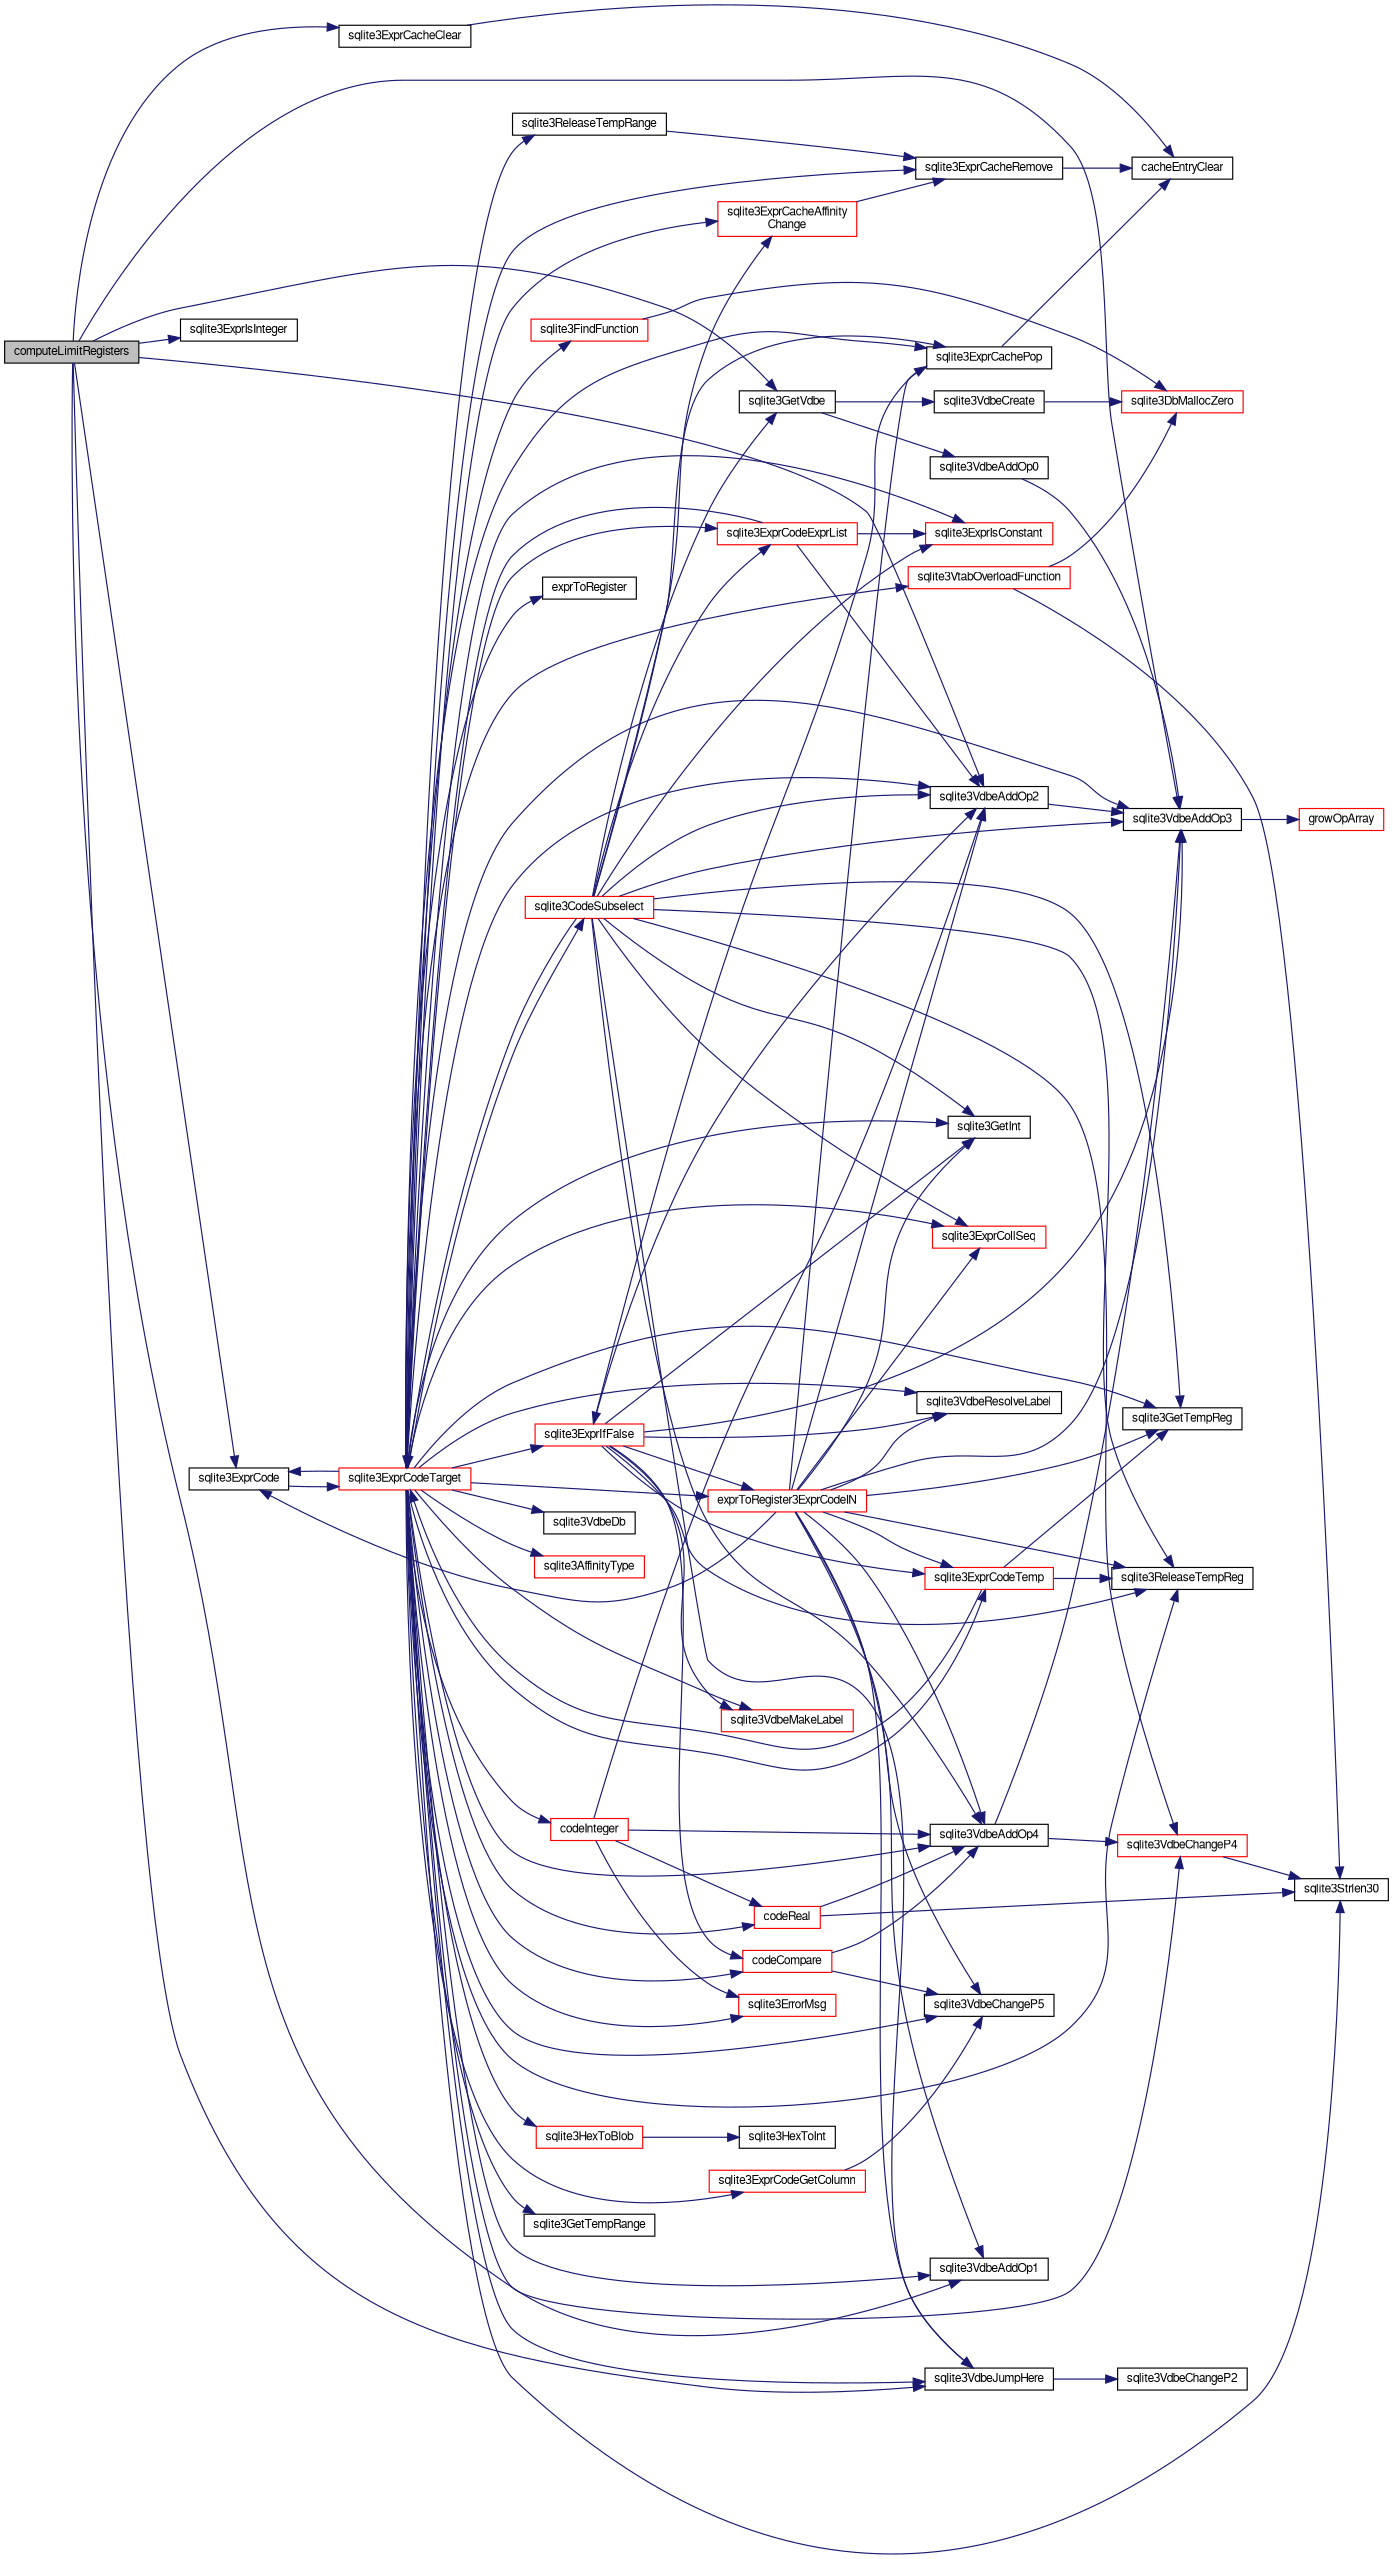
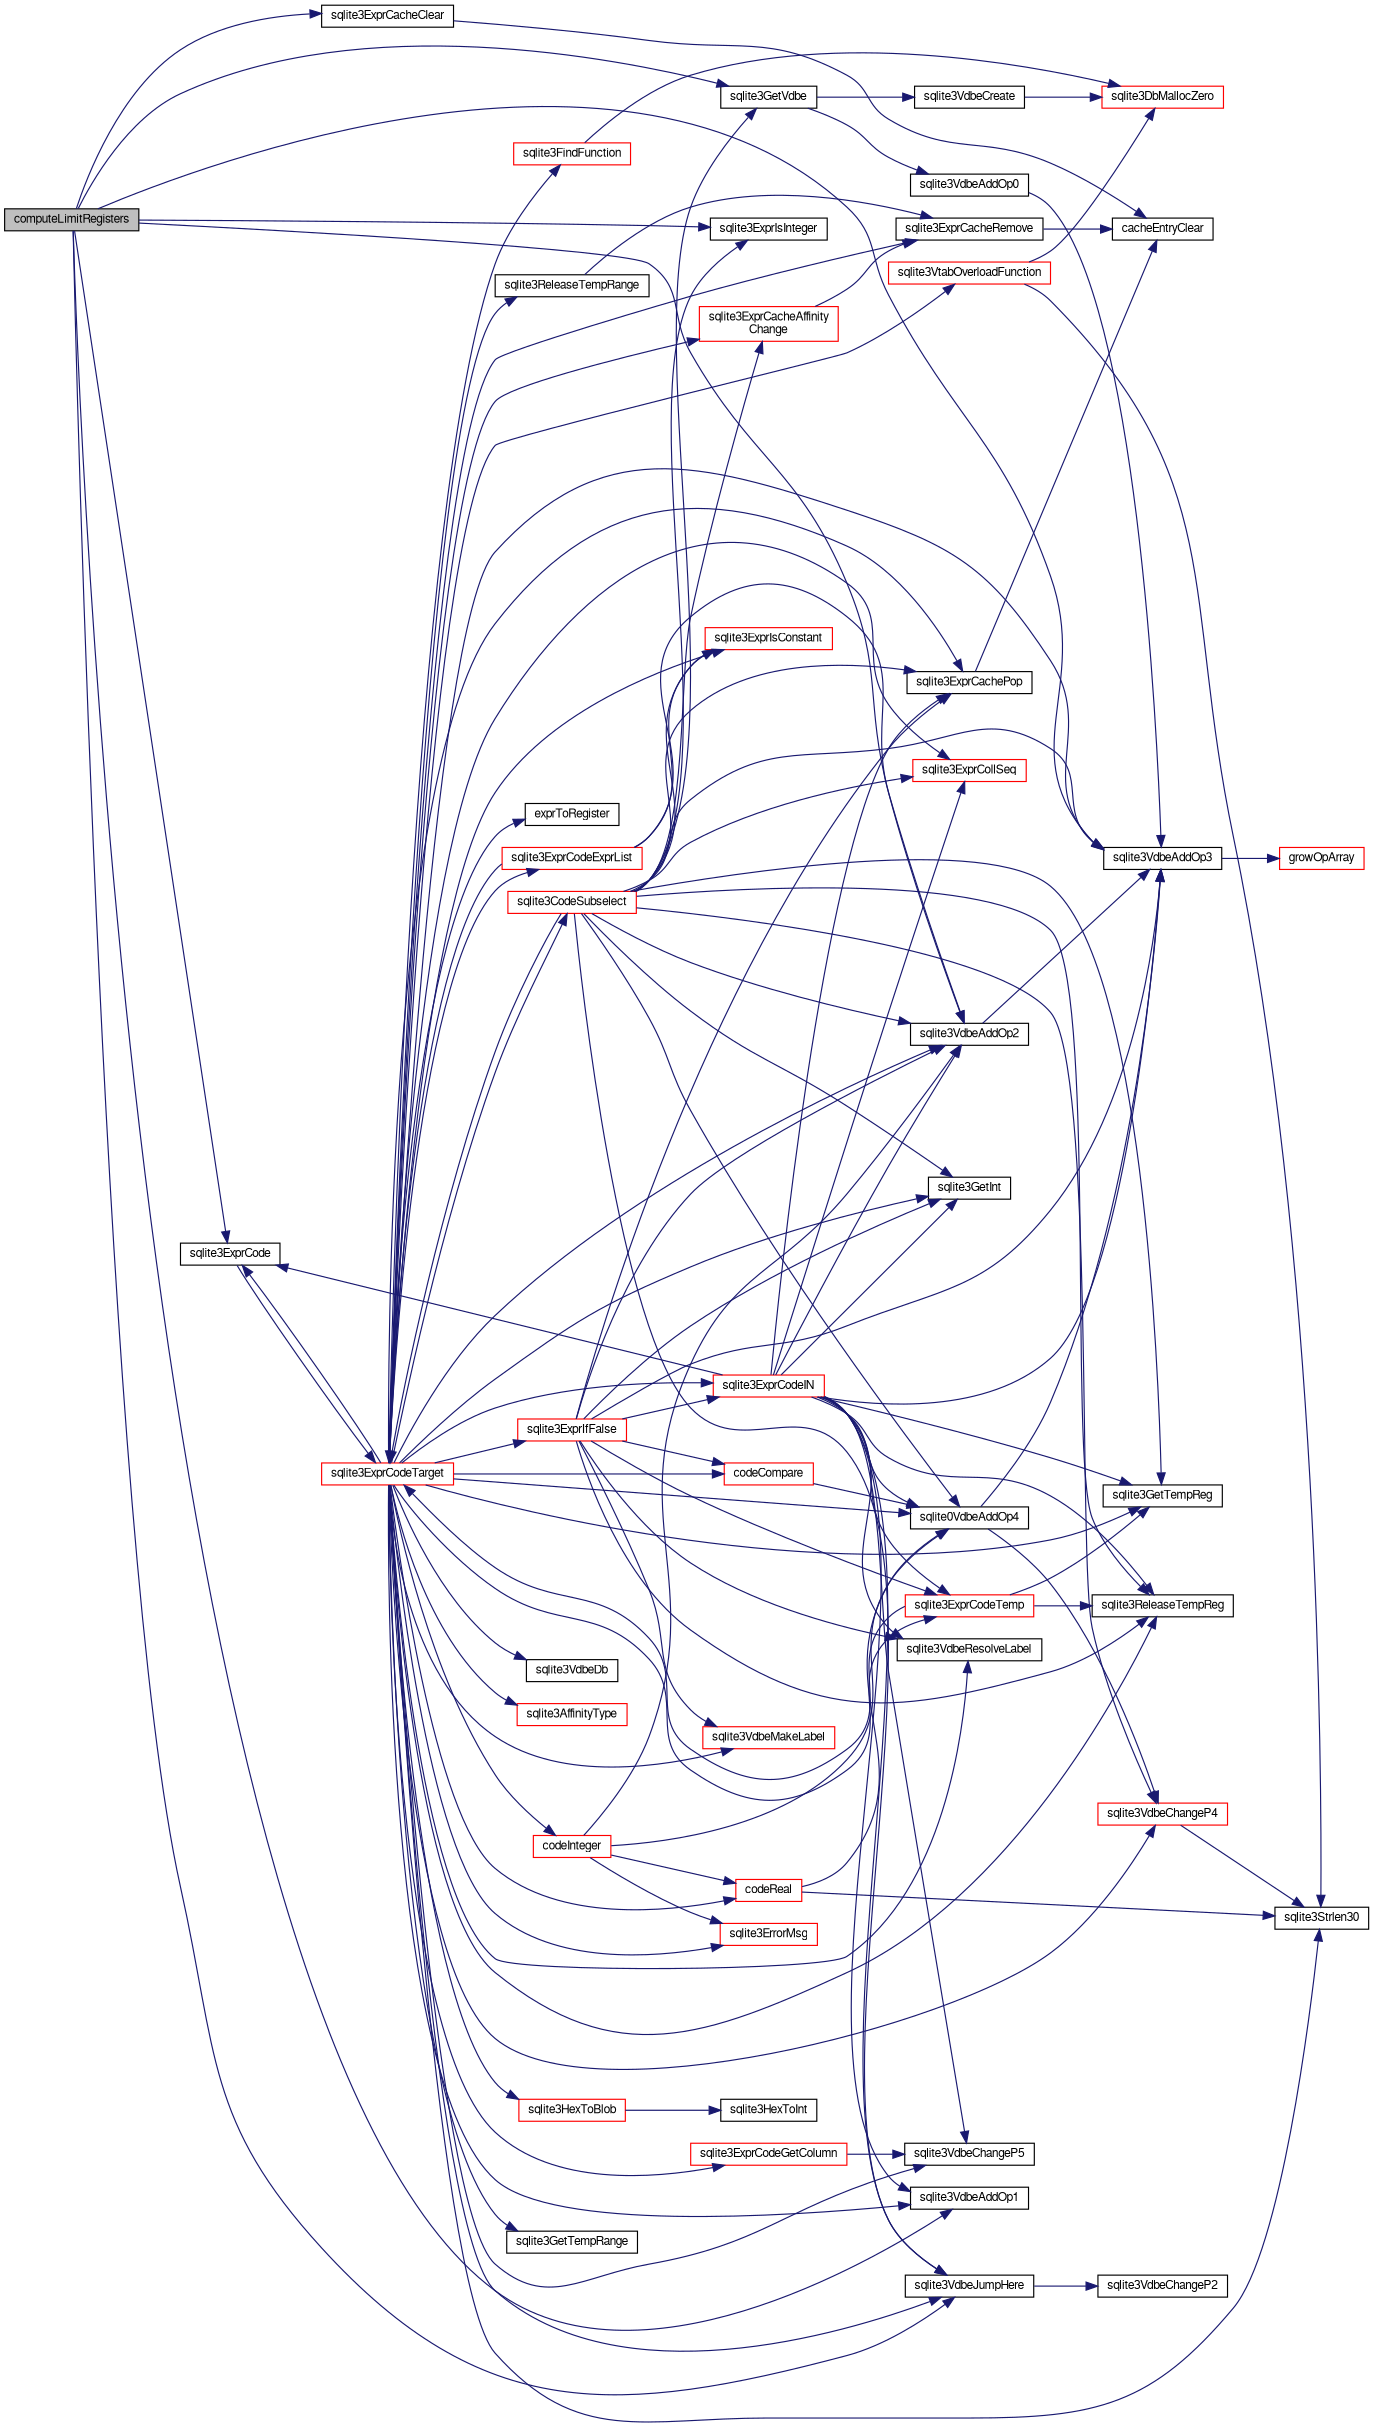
  digraph {
    rankdir=LR
    node [color=black fillcolor=white fontname=FreeSans fontsize=10 shape=record style=filled]
    edge [color=midnightblue fontname=FreeSans fontsize=10 labelfontname=FreeSans labelfontsize=10 style=solid]
    n1 [fillcolor=grey75 fontcolor=black height=0.2 label=computeLimitRegisters width=0.4]
    n2 [height=0.2 label=sqlite3ExprCacheClear width=0.4]
    n3 [height=0.2 label=sqlite3GetVdbe width=0.4]
    n4 [height=0.2 label=sqlite3VdbeAddOp3 width=0.4]
    n5 [height=0.2 label=sqlite3ExprIsInteger width=0.4]
    n6 [height=0.2 label=sqlite3VdbeAddOp2 width=0.4]
    n7 [height=0.2 label=sqlite3ExprCode width=0.4]
    n8 [height=0.2 label=sqlite3VdbeAddOp1 width=0.4]
    n9 [height=0.2 label=sqlite3VdbeJumpHere width=0.4]
    n10 [height=0.2 label=cacheEntryClear width=0.4]
    n11 [height=0.2 label=sqlite3VdbeCreate width=0.4]
    n12 [height=0.2 label=sqlite3VdbeAddOp0 width=0.4]
    n13 [color=red height=0.2 label=growOpArray width=0.4]
    n14 [color=red height=0.2 label=sqlite3ExprCodeTarget width=0.4]
    n15 [height=0.2 label=sqlite3VdbeChangeP2 width=0.4]
    n16 [color=red height=0.2 label=sqlite3DbMallocZero width=0.4]
    n17 [height=0.2 label=sqlite3HexToInt width=0.4]
    n18 [color=red height=0.2 label=sqlite3ExprCodeGetColumn width=0.4]
    n19 [height=0.2 label=sqlite3VdbeChangeP5 width=0.4]
    n20 [color=red height=0.2 label=codeInteger width=0.4]
-   n21 [height=0.2 label=sqlite3VdbeAddOp4 width=0.4]
+   n21 [height=0.2 label=sqlite0VdbeAddOp4 width=0.4]
    n22 [color=red height=0.2 label=sqlite3VdbeChangeP4 width=0.4]
    n23 [height=0.2 label=sqlite3Strlen30 width=0.4]
    n24 [color=red height=0.2 label=sqlite3ErrorMsg width=0.4]
    n25 [color=red height=0.2 label=codeReal width=0.4]
    n26 [color=red height=0.2 label=sqlite3HexToBlob width=0.4]
    n27 [height=0.2 label=sqlite3VdbeDb width=0.4]
    n28 [color=red height=0.2 label=sqlite3AffinityType width=0.4]
    n29 [color=red height=0.2 label="sqlite3ExprCacheAffinity\lChange" width=0.4]
    n30 [height=0.2 label=sqlite3ExprCacheRemove width=0.4]
    n31 [color=red height=0.2 label=sqlite3ExprCodeTemp width=0.4]
    n32 [height=0.2 label=sqlite3GetTempReg width=0.4]
    n33 [height=0.2 label=sqlite3ReleaseTempReg width=0.4]
    n34 [color=red height=0.2 label=codeCompare width=0.4]
    n35 [color=red height=0.2 label=sqlite3FindFunction width=0.4]
    n36 [color=red height=0.2 label=sqlite3VdbeMakeLabel width=0.4]
    n37 [height=0.2 label=sqlite3GetInt width=0.4]
    n38 [height=0.2 label=sqlite3ExprCachePop width=0.4]
    n39 [height=0.2 label=sqlite3VdbeResolveLabel width=0.4]
    n40 [color=red height=0.2 label=sqlite3ExprIsConstant width=0.4]
    n41 [color=red height=0.2 label=sqlite3ExprCollSeq width=0.4]
    n42 [height=0.2 label=sqlite3GetTempRange width=0.4]
    n43 [color=red height=0.2 label=sqlite3ExprCodeExprList width=0.4]
    n44 [color=red height=0.2 label=sqlite3VtabOverloadFunction width=0.4]
    n45 [height=0.2 label=sqlite3ReleaseTempRange width=0.4]
    n46 [color=red height=0.2 label=sqlite3CodeSubselect width=0.4]
-   n47 [color=red height=0.2 label=exprToRegister3ExprCodeIN width=0.4]
+   n47 [color=red height=0.2 label=sqlite3ExprCodeIN width=0.4]
    n48 [height=0.2 label=exprToRegister width=0.4]
    n49 [color=red height=0.2 label=sqlite3ExprIfFalse width=0.4]
    n1 -> n2
    n1 -> n3
    n1 -> n4
    n1 -> n5
    n1 -> n6
    n1 -> n7
    n1 -> n8
    n1 -> n9
    n2 -> n10
    n3 -> n11
    n3 -> n12
    n4 -> n13
    n6 -> n4
    n7 -> n14
    n9 -> n15
    n11 -> n16
    n12 -> n4
    n14 -> n4
    n14 -> n6
    n14 -> n7
    n14 -> n8
    n14 -> n9
    n14 -> n18
    n14 -> n19
    n14 -> n20
    n14 -> n21
    n14 -> n22
    n14 -> n23
    n14 -> n24
    n14 -> n25
    n14 -> n26
    n14 -> n27
    n14 -> n28
    n14 -> n29
    n14 -> n30
    n14 -> n31
    n14 -> n32
    n14 -> n33
    n14 -> n34
    n14 -> n35
    n14 -> n36
    n14 -> n37
    n14 -> n38
    n14 -> n39
    n14 -> n40
    n14 -> n41
    n14 -> n42
    n14 -> n43
    n14 -> n44
    n14 -> n45
    n14 -> n46
    n14 -> n47
    n14 -> n48
    n14 -> n49
    n18 -> n19
    n20 -> n6
    n20 -> n21
    n20 -> n24
    n20 -> n25
    n21 -> n4
    n21 -> n22
    n22 -> n23
    n25 -> n21
    n25 -> n23
    n26 -> n17
    n29 -> n30
    n30 -> n10
    n31 -> n14
    n31 -> n32
    n31 -> n33
-   n34 -> n19
    n34 -> n21
    n35 -> n16
    n38 -> n10
    n43 -> n6
    n43 -> n14
    n43 -> n40
    n44 -> n16
    n44 -> n23
    n45 -> n30
    n46 -> n3
    n46 -> n4
-   n46 -> n43
+   n46 -> n5
    n46 -> n6
    n46 -> n9
    n46 -> n14
    n46 -> n21
    n46 -> n22
    n46 -> n29
    n46 -> n32
    n46 -> n33
    n46 -> n37
    n46 -> n38
    n46 -> n40
    n46 -> n41
    n47 -> n4
    n47 -> n6
    n47 -> n7
    n47 -> n8
    n47 -> n9
    n47 -> n19
    n47 -> n21
    n47 -> n31
    n47 -> n32
    n47 -> n33
    n47 -> n37
    n47 -> n38
    n47 -> n39
    n47 -> n41
    n49 -> n4
    n49 -> n6
    n49 -> n31
    n49 -> n33
    n49 -> n34
    n49 -> n36
    n49 -> n37
-   n38 -> n49
+   n49 -> n38
    n49 -> n39
    n49 -> n47
  }
